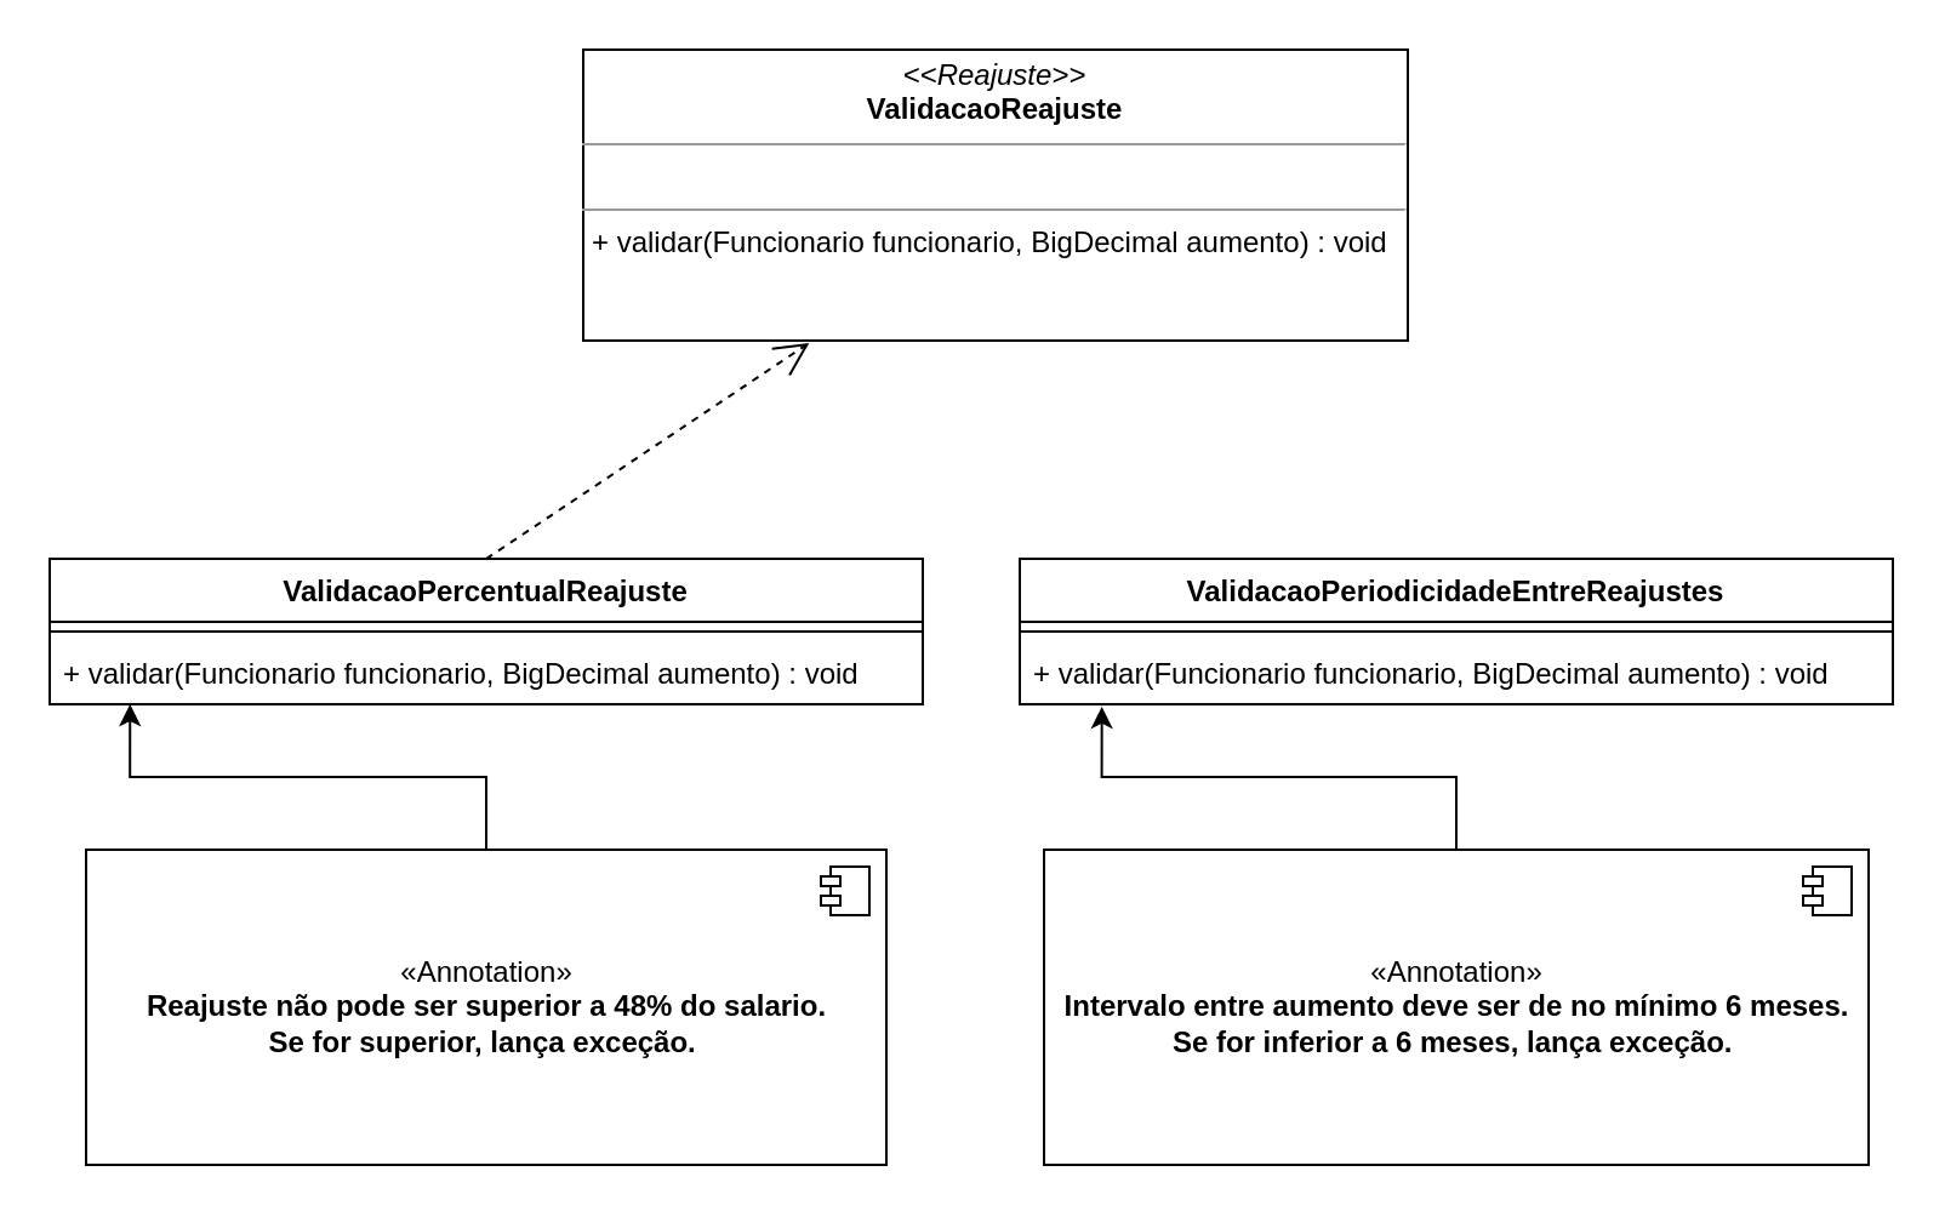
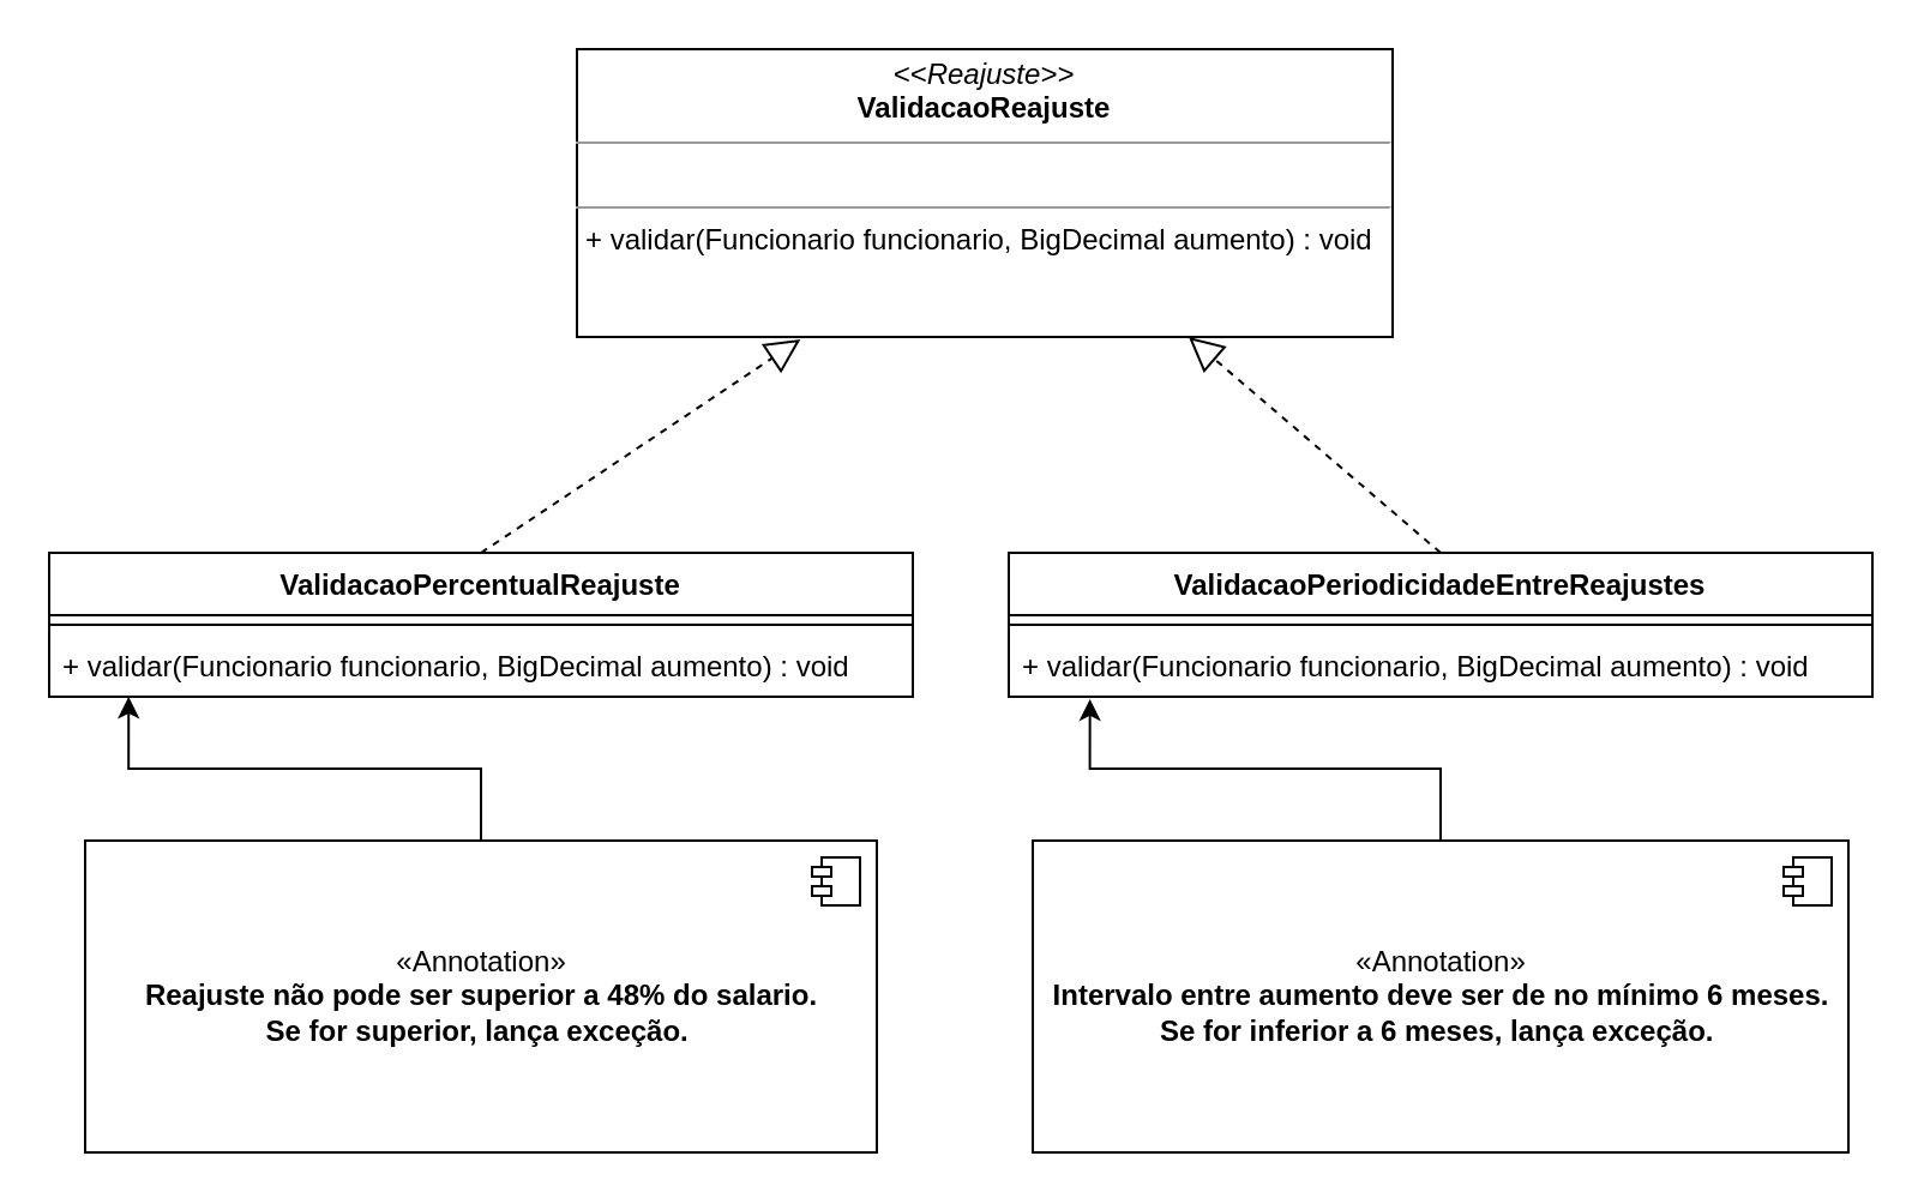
  <mxCell id="0" />
  <mxCell id="1" parent="0" />
  <mxCell id="2" value="&lt;p style=&quot;margin:0px;margin-top:4px;text-align:center;&quot;&gt;&lt;i&gt;&amp;lt;&amp;lt;Reajuste&amp;gt;&amp;gt;&lt;/i&gt;&lt;br&gt;&lt;b style=&quot;border-color: var(--border-color);&quot;&gt;ValidacaoReajuste&lt;/b&gt;&lt;br&gt;&lt;/p&gt;&lt;hr size=&quot;1&quot;&gt;&lt;p style=&quot;margin:0px;margin-left:4px;&quot;&gt;&lt;br&gt;&lt;/p&gt;&lt;hr size=&quot;1&quot;&gt;&lt;p style=&quot;margin:0px;margin-left:4px;&quot;&gt;+&amp;nbsp;validar(Funcionario funcionario, BigDecimal aumento) : void&lt;br&gt;&lt;/p&gt;" style="verticalAlign=top;align=left;overflow=fill;fontSize=12;fontFamily=Helvetica;html=1;" vertex="1" parent="1"><mxGeometry x="240" y="20" width="340" height="120" as="geometry" /></mxCell>
  <mxCell id="3" value="ValidacaoPercentualReajuste" style="swimlane;fontStyle=1;align=center;verticalAlign=top;childLayout=stackLayout;horizontal=1;startSize=26;horizontalStack=0;resizeParent=1;resizeParentMax=0;resizeLast=0;collapsible=1;marginBottom=0;" vertex="1" parent="1"><mxGeometry x="20" y="230" width="360" height="60" as="geometry" /></mxCell>
  <mxCell id="4" value="" style="line;strokeWidth=1;fillColor=none;align=left;verticalAlign=middle;spacingTop=-1;spacingLeft=3;spacingRight=3;rotatable=0;labelPosition=right;points=[];portConstraint=eastwest;strokeColor=inherit;" vertex="1" parent="3"><mxGeometry y="26" width="360" height="8" as="geometry" /></mxCell>
  <mxCell id="5" value="+ validar(Funcionario funcionario, BigDecimal aumento) : void" style="text;strokeColor=none;fillColor=none;align=left;verticalAlign=top;spacingLeft=4;spacingRight=4;overflow=hidden;rotatable=0;points=[[0,0.5],[1,0.5]];portConstraint=eastwest;" vertex="1" parent="3"><mxGeometry y="34" width="360" height="26" as="geometry" /></mxCell>
  <mxCell id="6" value="ValidacaoPeriodicidadeEntreReajustes" style="swimlane;fontStyle=1;align=center;verticalAlign=top;childLayout=stackLayout;horizontal=1;startSize=26;horizontalStack=0;resizeParent=1;resizeParentMax=0;resizeLast=0;collapsible=1;marginBottom=0;" vertex="1" parent="1"><mxGeometry x="420" y="230" width="360" height="60" as="geometry" /></mxCell>
  <mxCell id="7" value="" style="line;strokeWidth=1;fillColor=none;align=left;verticalAlign=middle;spacingTop=-1;spacingLeft=3;spacingRight=3;rotatable=0;labelPosition=right;points=[];portConstraint=eastwest;strokeColor=inherit;" vertex="1" parent="6"><mxGeometry y="26" width="360" height="8" as="geometry" /></mxCell>
  <mxCell id="8" value="+ validar(Funcionario funcionario, BigDecimal aumento) : void" style="text;strokeColor=none;fillColor=none;align=left;verticalAlign=top;spacingLeft=4;spacingRight=4;overflow=hidden;rotatable=0;points=[[0,0.5],[1,0.5]];portConstraint=eastwest;" vertex="1" parent="6"><mxGeometry y="34" width="360" height="26" as="geometry" /></mxCell>
  <mxCell id="9" style="edgeStyle=orthogonalEdgeStyle;rounded=0;orthogonalLoop=1;jettySize=auto;html=1;entryX=0.092;entryY=1;entryDx=0;entryDy=0;entryPerimeter=0;" edge="1" parent="1" source="10" target="5"><mxGeometry relative="1" as="geometry" /></mxCell>
  <mxCell id="10" value="«Annotation»&lt;br&gt;&lt;b&gt;Reajuste não pode ser superior a 48% do salario. &lt;br&gt;Se for superior, lança exceção.&amp;nbsp;&lt;br&gt;&lt;/b&gt;" style="html=1;dropTarget=0;" vertex="1" parent="1"><mxGeometry x="35" y="350" width="330" height="130" as="geometry" /></mxCell>
  <mxCell id="11" value="" style="shape=module;jettyWidth=8;jettyHeight=4;" vertex="1" parent="10"><mxGeometry x="1" width="20" height="20" relative="1" as="geometry"><mxPoint x="-27" y="7" as="offset" /></mxGeometry></mxCell>
  <mxCell id="12" style="edgeStyle=orthogonalEdgeStyle;rounded=0;orthogonalLoop=1;jettySize=auto;html=1;entryX=0.094;entryY=1.038;entryDx=0;entryDy=0;entryPerimeter=0;" edge="1" parent="1" source="13" target="8"><mxGeometry relative="1" as="geometry" /></mxCell>
  <mxCell id="13" value="«Annotation»&lt;br&gt;&lt;b&gt;Intervalo entre aumento deve ser de no mínimo 6 meses. &lt;/b&gt;&lt;br&gt;&lt;b&gt;Se for inferior a 6 meses, lança exceção.&amp;nbsp;&lt;/b&gt;" style="html=1;dropTarget=0;" vertex="1" parent="1"><mxGeometry x="430" y="350" width="340" height="130" as="geometry" /></mxCell>
  <mxCell id="14" value="" style="shape=module;jettyWidth=8;jettyHeight=4;" vertex="1" parent="13"><mxGeometry x="1" width="20" height="20" relative="1" as="geometry"><mxPoint x="-27" y="7" as="offset" /></mxGeometry></mxCell>
- <mxCell id="15" value="" style="endArrow=open;dashed=1;endFill=0;endSize=12;html=1;rounded=0;exitX=0.5;exitY=0;exitDx=0;exitDy=0;entryX=0.274;entryY=1.008;entryDx=0;entryDy=0;entryPerimeter=0;" edge="1" parent="1" source="3" target="2"><mxGeometry width="160" relative="1" as="geometry"><mxPoint x="230" y="180" as="sourcePoint" /><mxPoint x="390" y="180" as="targetPoint" /></mxGeometry></mxCell>
+ <mxCell id="15" value="" style="endArrow=block;dashed=1;endFill=0;endSize=12;html=1;rounded=0;exitX=0.5;exitY=0;exitDx=0;exitDy=0;entryX=0.274;entryY=1.008;entryDx=0;entryDy=0;entryPerimeter=0;" edge="1" parent="1" source="3" target="2"><mxGeometry width="160" relative="1" as="geometry"><mxPoint x="230" y="180" as="sourcePoint" /><mxPoint x="390" y="180" as="targetPoint" /></mxGeometry></mxCell>
+ <mxCell id="16" value="" style="endArrow=block;dashed=1;endFill=0;endSize=12;html=1;rounded=0;exitX=0.5;exitY=0;exitDx=0;exitDy=0;entryX=0.75;entryY=1;entryDx=0;entryDy=0;" edge="1" parent="1" source="6" target="2"><mxGeometry width="160" relative="1" as="geometry"><mxPoint x="570" y="170" as="sourcePoint" /><mxPoint x="730" y="170" as="targetPoint" /></mxGeometry></mxCell>
